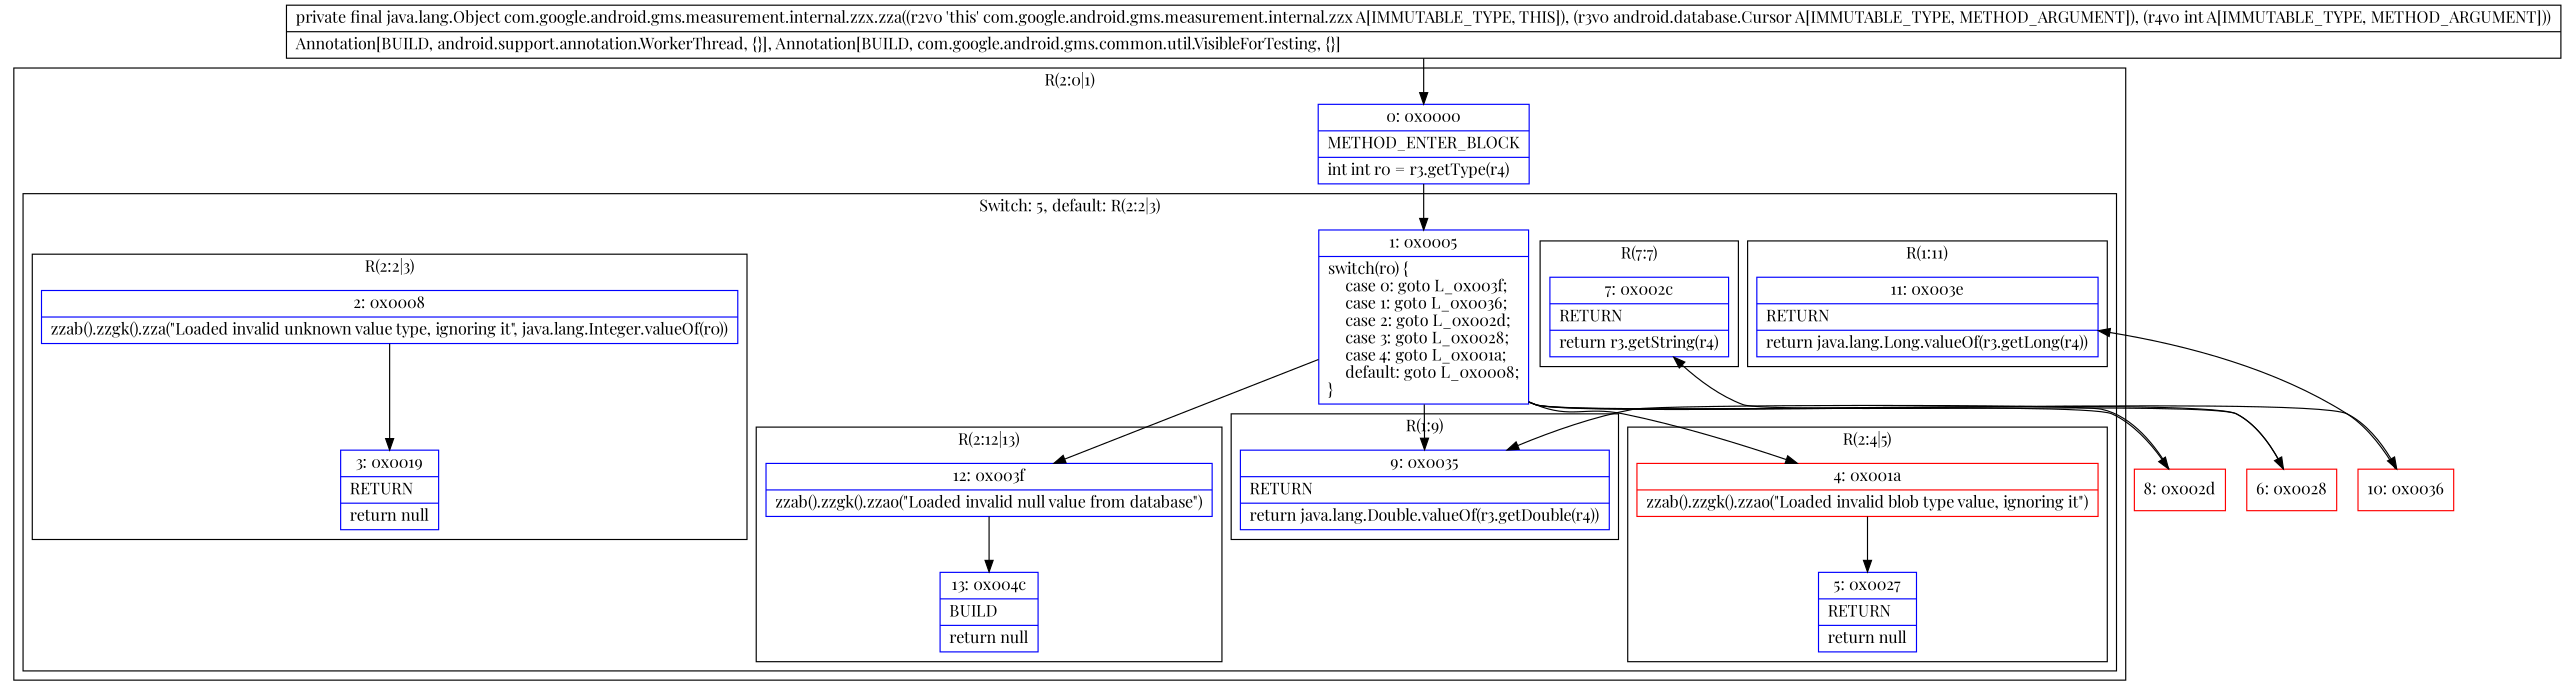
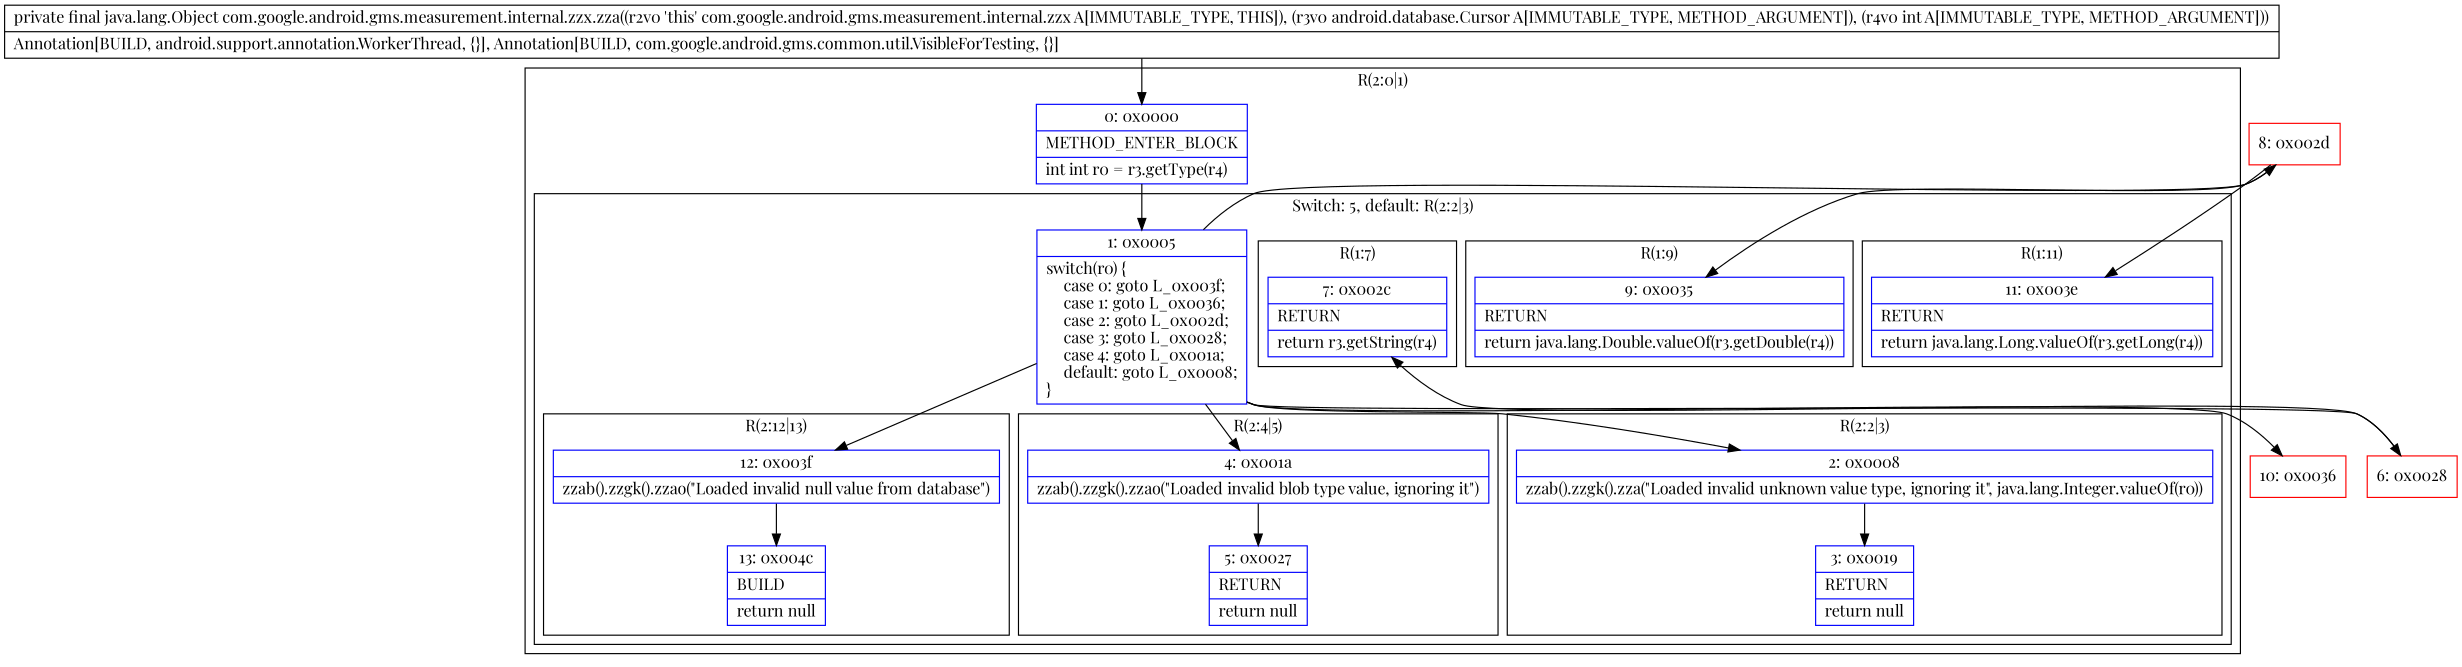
  digraph {
    fontname="Playfair Display"
    node [color=blue fontname="Playfair Display" shape=record]
    edge [fontname="Playfair Display"]
    n1 [label="{12\:\ 0x003f|zzab().zzgk().zzao(\"Loaded invalid null value from database\")\l}"]
    n2 [label="{13\:\ 0x004c|BUILD\l|return null\l}"]
    n3 [label="{11\:\ 0x003e|RETURN\l|return java.lang.Long.valueOf(r3.getLong(r4))\l}"]
    n4 [label="{9\:\ 0x0035|RETURN\l|return java.lang.Double.valueOf(r3.getDouble(r4))\l}"]
    n5 [label="{7\:\ 0x002c|RETURN\l|return r3.getString(r4)\l}"]
-   n6 [color=red label="{4\:\ 0x001a|zzab().zzgk().zzao(\"Loaded invalid blob type value, ignoring it\")\l}"]
+   n6 [label="{4\:\ 0x001a|zzab().zzgk().zzao(\"Loaded invalid blob type value, ignoring it\")\l}"]
    n7 [label="{5\:\ 0x0027|RETURN\l|return null\l}"]
    n8 [label="{2\:\ 0x0008|zzab().zzgk().zza(\"Loaded invalid unknown value type, ignoring it\", java.lang.Integer.valueOf(r0))\l}"]
    n9 [label="{3\:\ 0x0019|RETURN\l|return null\l}"]
    n10 [label="{1\:\ 0x0005|switch(r0) \{\l    case 0: goto L_0x003f;\l    case 1: goto L_0x0036;\l    case 2: goto L_0x002d;\l    case 3: goto L_0x0028;\l    case 4: goto L_0x001a;\l    default: goto L_0x0008;\l\}\l}"]
    n11 [label="{0\:\ 0x0000|METHOD_ENTER_BLOCK\l|int int r0 = r3.getType(r4)\l}"]
    n12 [color=red label="{6\:\ 0x0028}"]
    n13 [color=red label="{8\:\ 0x002d}"]
    n14 [color=red label="{10\:\ 0x0036}"]
    n15 [label="{private final java.lang.Object com.google.android.gms.measurement.internal.zzx.zza((r2v0 'this' com.google.android.gms.measurement.internal.zzx A[IMMUTABLE_TYPE, THIS]), (r3v0 android.database.Cursor A[IMMUTABLE_TYPE, METHOD_ARGUMENT]), (r4v0 int A[IMMUTABLE_TYPE, METHOD_ARGUMENT]))  | Annotation[BUILD, android.support.annotation.WorkerThread, \{\}], Annotation[BUILD, com.google.android.gms.common.util.VisibleForTesting, \{\}]\l}" color=""]
    subgraph cluster_1 {
      label="R(2:0|1)"
      n11
      subgraph cluster_2 {
        label="Switch: 5, default: R(2:2|3)"
        n10
        subgraph cluster_3 {
          label="R(2:12|13)"
          n1
          n2
        }
        subgraph cluster_4 {
          label="R(1:11)"
          n3
        }
        subgraph cluster_5 {
          label="R(1:9)"
          n4
        }
        subgraph cluster_6 {
-         label="R(7:7)"
+         label="R(1:7)"
          n5
        }
        subgraph cluster_7 {
          label="R(2:4|5)"
          n6
          n7
        }
        subgraph cluster_8 {
          label="R(2:2|3)"
          n8
          n9
        }
      }
    }
    n1 -> n2
    n6 -> n7
    n8 -> n9
    n10 -> n1
    n10 -> n6
-   n10 -> n4
+   n10 -> n8
    n10 -> n12
    n10 -> n13
    n10 -> n14
    n11 -> n10
    n12 -> n5
    n13 -> n4
-   n14 -> n3
+   n13 -> n3
    n15 -> n11
  }
